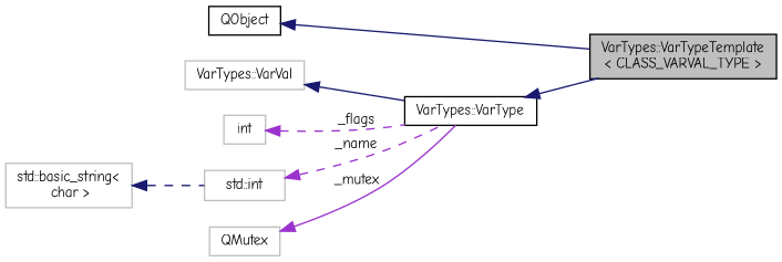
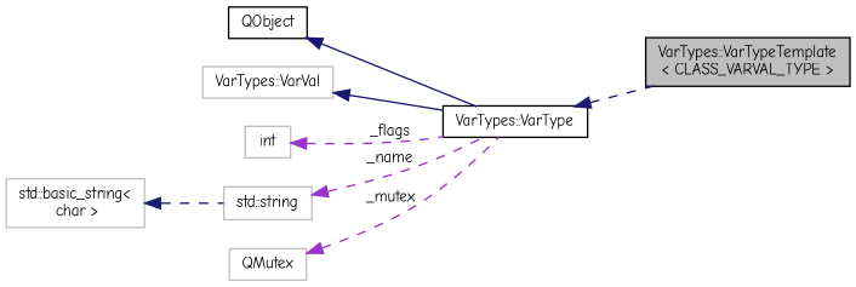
  digraph {
    fontname="Comic Neue"
    rankdir=LR
    node [color=grey75 fillcolor=white fontname="Comic Neue" fontsize=10 shape=record style=filled]
    edge [color=midnightblue dir=back fontname="Comic Neue" fontsize=10 labelfontname=Helvetica labelfontsize=10 style=dashed]
    n1 [color=black fillcolor=grey75 fontcolor=black height=0.2 label="VarTypes::VarTypeTemplate\l\< CLASS_VARVAL_TYPE \>" width=0.4]
    n2 [color=black height=0.2 label="VarTypes::VarType" width=0.4]
    n3 [color=black height=0.2 label=QObject width=0.4]
    n4 [height=0.2 label="VarTypes::VarVal" width=0.4]
    n5 [height=0.2 label=int width=0.4]
-   n6 [height=0.2 label="std::int" width=0.4]
+   n6 [height=0.2 label="std::string" width=0.4]
    n7 [height=0.2 label="std::basic_string\<\l char \>" width=0.4]
    n8 [height=0.2 label=QMutex width=0.4]
-   n2 -> n1 [style=solid]
-   n3 -> n1 [style=solid]
+   n2 -> n1
+   n3 -> n2 [style=solid]
    n4 -> n2 [style=solid]
    n5 -> n2 [color=darkorchid3 label=" _flags"]
    n6 -> n2 [color=darkorchid3 label=" _name"]
    n7 -> n6
-   n8 -> n2 [color=darkorchid3 label=" _mutex" style=solid]
+   n8 -> n2 [color=darkorchid3 label=" _mutex"]
  }
